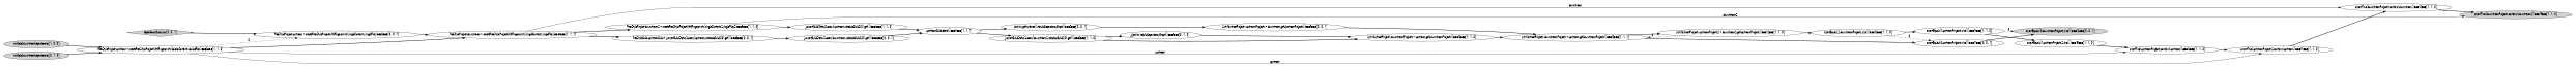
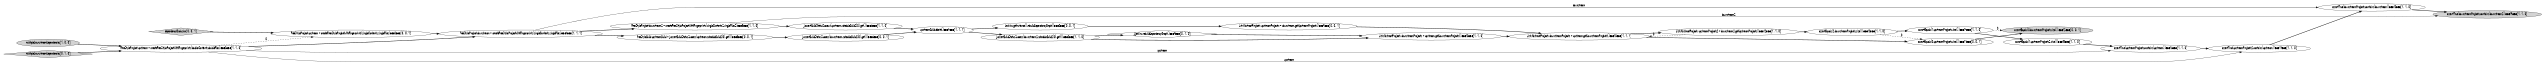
  digraph {
    fontname="Patrick Hand"
    rankdir=LR
    node [fillcolor=white fontname="Patrick Hand" shape=ellipse style=filled]
    edge [fontname="Patrick Hand" style=bold]
    n1 [label="assertTrue(downstreamProjects.contains(downstream))@@@18@@@['1', '1', '0']"]
    n2 [fillcolor=lightgray label="assertTrue(downstreamProjects.contains(downstream2))@@@19@@@['1', '1', '0']"]
    n3 [label="FreeStyleProject upstream = createFreeStyleProjectWithFingerprints(singleContents,singleFiles)@@@3@@@['0', '0', '1']"]
    n4 [label="FreeStyleProject downstream = createFreeStyleProjectWithFingerprints(singleContents,singleFiles)@@@4@@@['1', '1', '1']"]
    n5 [label="FreeStyleProject downstream2 = createFreeStyleProjectWithFingerprints(singleContents2,singleFiles2)@@@5@@@['1', '1', '0']"]
    n6 [label="FreeStyleBuild upstreamBuild = j.assertBuildStatusSuccess(upstream.scheduleBuild2(0).get())@@@5@@@['0', '0', '1']"]
    n7 [label="List<AbstractProject> upstreamProjects2 = downstream2.getUpstreamProjects()@@@12@@@['1', '1', '0']"]
    n8 [label="assertEquals(2,downstreamProjects.size())@@@13@@@['1', '1', '0']"]
    n9 [label="List<AbstractProject> downstreamProjects = upstream.getDownstreamProjects()@@@10@@@['1', '1', '1']"]
    n10 [label="assertEquals(1,upstreamProjects.size())@@@14@@@['1', '1', '0']"]
    n11 [label="assertEquals(0,upstreamProjects.size())@@@11@@@['0', '0', '1']"]
    n12 [fillcolor=lightgray label="multipleDownstreamDependencies['1', '0', '0']"]
    n13 [label="FreeStyleProject upstream = createFreeStyleProjectWithFingerprints(doubleContents,doubleFiles)@@@3@@@['1', '1', '0']"]
    n14 [label="assertTrue(upstreamProjects.contains(upstream))@@@16@@@['1', '1', '0']"]
    n15 [label="assertTrue(upstreamProjects2.contains(upstream))@@@17@@@['1', '1', '0']"]
    n16 [label="Jenkins.getInstance().rebuildDependencyGraph()@@@8@@@['0', '0', '1']"]
    n17 [label="List<AbstractProject> upstreamProjects = downstream.getUpstreamProjects()@@@9@@@['0', '0', '1']"]
-   n18 [fillcolor=lightgray label="multipleDownstreamDependencies['0', '1', '0']"]
+   n18 [fillcolor=lightgray label="multipleDownstreamDependencies['0', '1', '0']" shape=diamond]
    n19 [label="j.assertBuildStatusSuccess(downstream.scheduleBuild2(0).get())@@@6@@@['0', '0', '1']"]
    n20 [label="upstreamBuild.delete()@@@7@@@['1', '1', '1']"]
    n21 [label="j.assertBuildStatusSuccess(downstream2.scheduleBuild2(0).get())@@@8@@@['1', '1', '0']"]
    n22 [fillcolor=lightgray label="assertEquals(0,downstreamProjects.size())@@@12@@@['0', '0', '1']"]
-   n23 [label="j.jenkins.rebuildDependencyGraph()@@@9@@@['0', '1', '0']"]
+   n23 [label="j.jenkins.rebuildDependencyGraph()@@@9@@@['0', '1', '0']" shape=diamond]
    n24 [label="List<AbstractProject> downstreamProjects = upstream.getDownstreamProjects()@@@10@@@['1', '1', '0']"]
    n25 [label="j.assertBuildStatusSuccess(upstream.scheduleBuild2(0).get())@@@6@@@['1', '1', '0']"]
    n26 [label="assertEquals(1,upstreamProjects2.size())@@@15@@@['1', '1', '0']"]
    n27 [fillcolor=lightgray label="dependencyExclusion['0', '0', '1']" shape=diamond]
    n1 -> n2
    n3 -> n4
    n4 -> n1 [label=downstream style=solid]
    n4 -> n5
    n4 -> n6
    n5 -> n2 [label=downstream2 style=solid]
    n5 -> n25
    n6 -> n19
    n7 -> n8
    n7 -> n9 [label=0 style=dashed]
    n8 -> n10
    n8 -> n11 [label=0 style=dashed]
    n9 -> n7
    n9 -> n11
    n10 -> n22 [label=0 style=dashed]
    n10 -> n26
    n11 -> n22
    n12 -> n13
    n13 -> n3 [label=0 style=dashed]
    n13 -> n4
    n13 -> n14 [label=upstream style=solid]
    n13 -> n15 [label=upstream style=solid]
    n14 -> n15
    n15 -> n1
    n16 -> n17
    n17 -> n9
    n18 -> n13
    n19 -> n20
    n20 -> n16
    n20 -> n21
    n21 -> n23
    n21 -> n24
    n23 -> n24
    n24 -> n9
    n25 -> n20
    n26 -> n14
    n27 -> n3
  }
